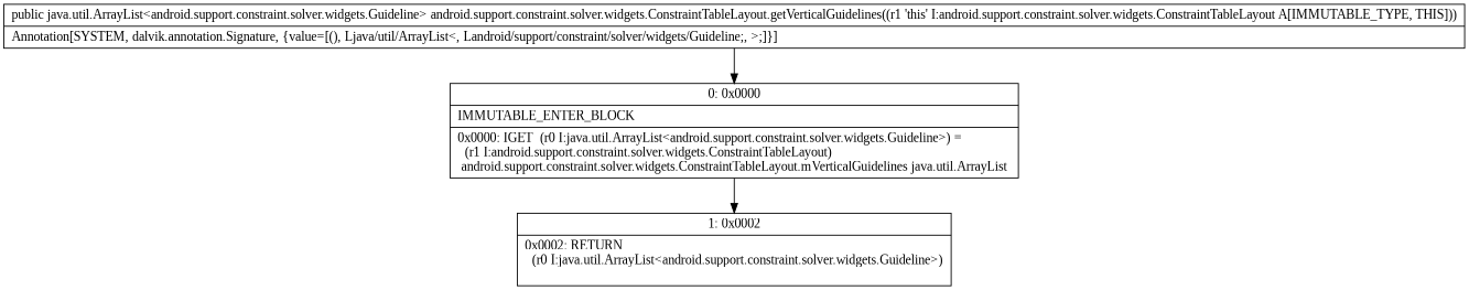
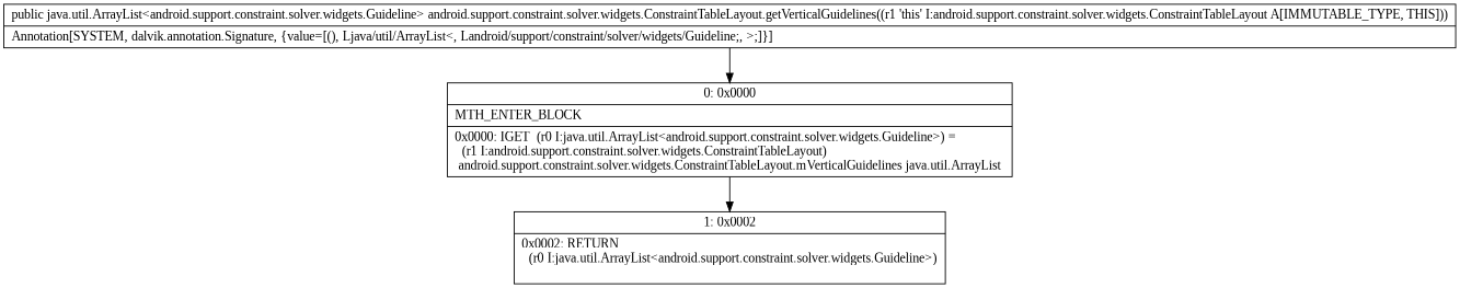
  digraph {
    fontname="Liberation Serif"
    node [shape=record fontname="Liberation Serif"]
    edge [fontname="Liberation Serif"]
-   n1 [label="{0\:\ 0x0000|IMMUTABLE_ENTER_BLOCK\l|0x0000: IGET  (r0 I:java.util.ArrayList\<android.support.constraint.solver.widgets.Guideline\>) = \l  (r1 I:android.support.constraint.solver.widgets.ConstraintTableLayout)\l android.support.constraint.solver.widgets.ConstraintTableLayout.mVerticalGuidelines java.util.ArrayList \l}"]
+   n1 [label="{0\:\ 0x0000|MTH_ENTER_BLOCK\l|0x0000: IGET  (r0 I:java.util.ArrayList\<android.support.constraint.solver.widgets.Guideline\>) = \l  (r1 I:android.support.constraint.solver.widgets.ConstraintTableLayout)\l android.support.constraint.solver.widgets.ConstraintTableLayout.mVerticalGuidelines java.util.ArrayList \l}"]
    n2 [label="{1\:\ 0x0002|0x0002: RETURN  \l  (r0 I:java.util.ArrayList\<android.support.constraint.solver.widgets.Guideline\>)\l \l}"]
    n3 [label="{public java.util.ArrayList\<android.support.constraint.solver.widgets.Guideline\> android.support.constraint.solver.widgets.ConstraintTableLayout.getVerticalGuidelines((r1 'this' I:android.support.constraint.solver.widgets.ConstraintTableLayout A[IMMUTABLE_TYPE, THIS]))  | Annotation[SYSTEM, dalvik.annotation.Signature, \{value=[(), Ljava\/util\/ArrayList\<, Landroid\/support\/constraint\/solver\/widgets\/Guideline;, \>;]\}]\l}"]
    n1 -> n2
    n3 -> n1
  }
